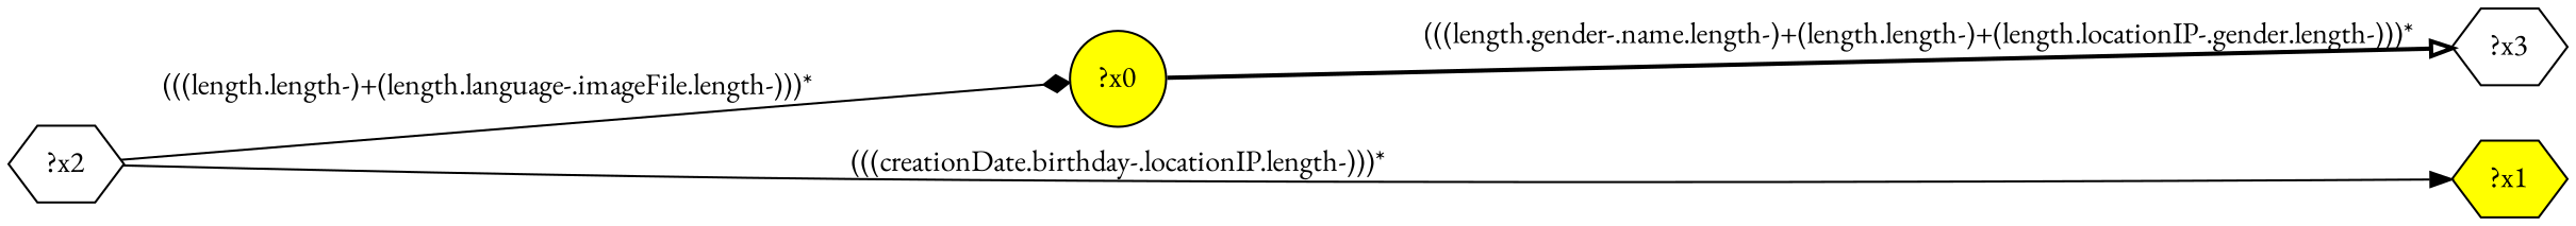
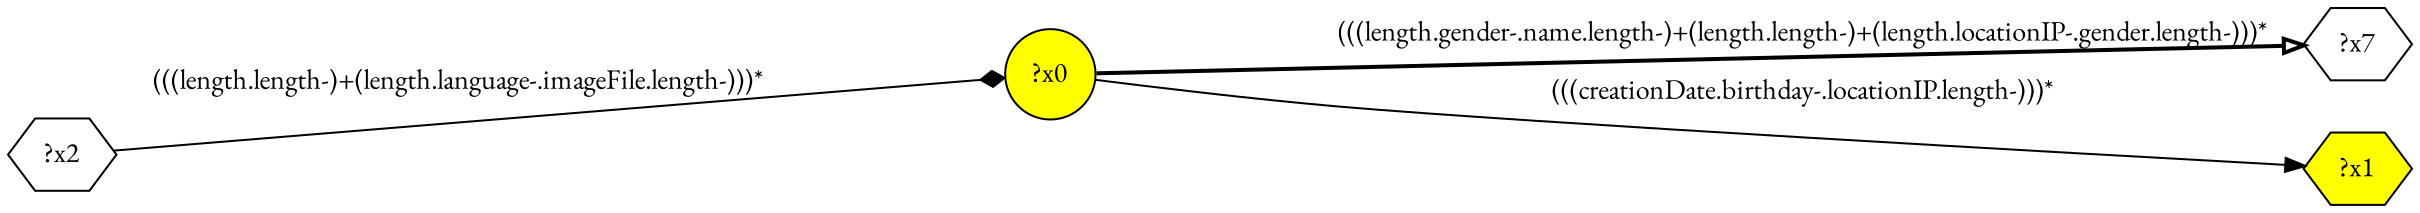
  digraph {
    fontname="EB Garamond"
    rankdir=LR
    node [fontname="EB Garamond" shape=hexagon]
    edge [fontname="EB Garamond" style=solid]
    n1 [fillcolor=yellow label="?x0" shape=circle style="filled,"]
    n2 [fillcolor=yellow label="?x1" style="filled,"]
-   n3 [label="?x3"]
+   n3 [label="?x7"]
    n4 [label="?x2"]
-   n4 -> n2 [arrowhead=normal label="(((creationDate.birthday-.locationIP.length-)))*"]
+   n1 -> n2 [arrowhead=normal label="(((creationDate.birthday-.locationIP.length-)))*"]
    n1 -> n3 [arrowhead=onormal label="(((length.gender-.name.length-)+(length.length-)+(length.locationIP-.gender.length-)))*" style=bold]
    n4 -> n1 [arrowhead=diamond label="(((length.length-)+(length.language-.imageFile.length-)))*"]
  }
